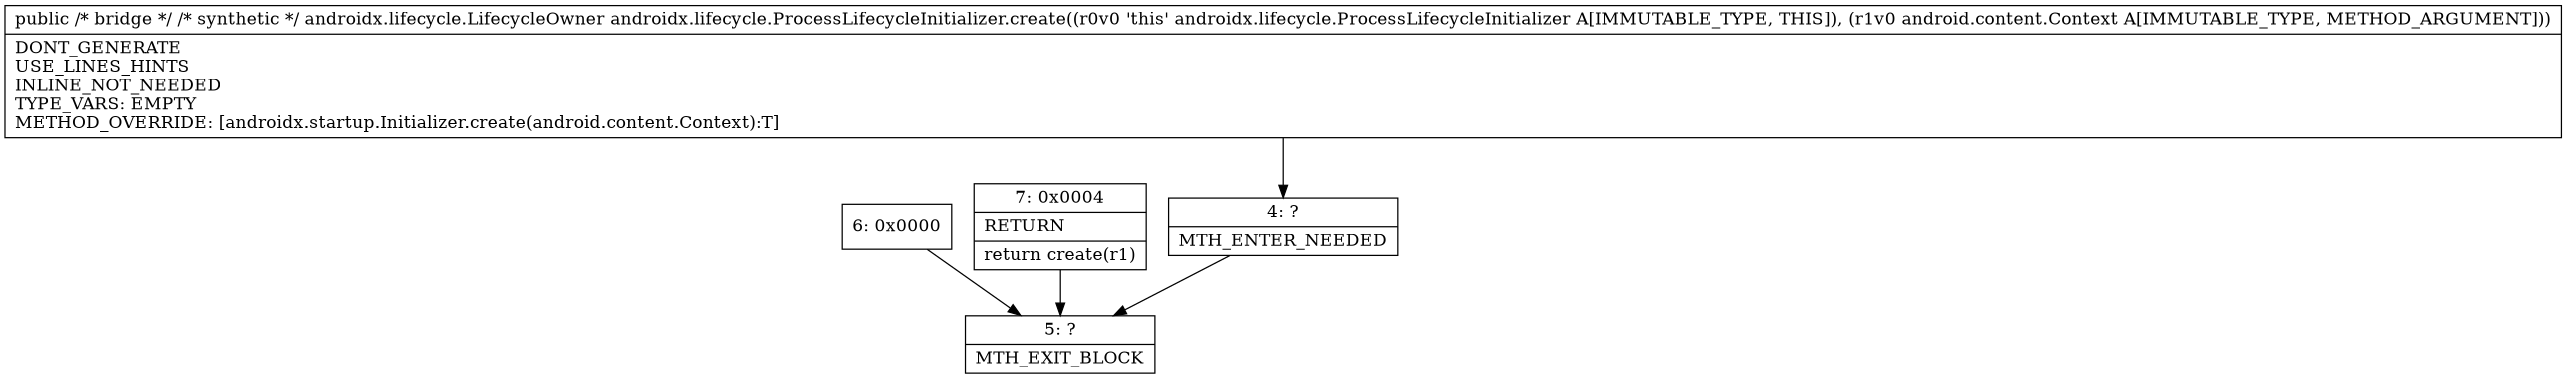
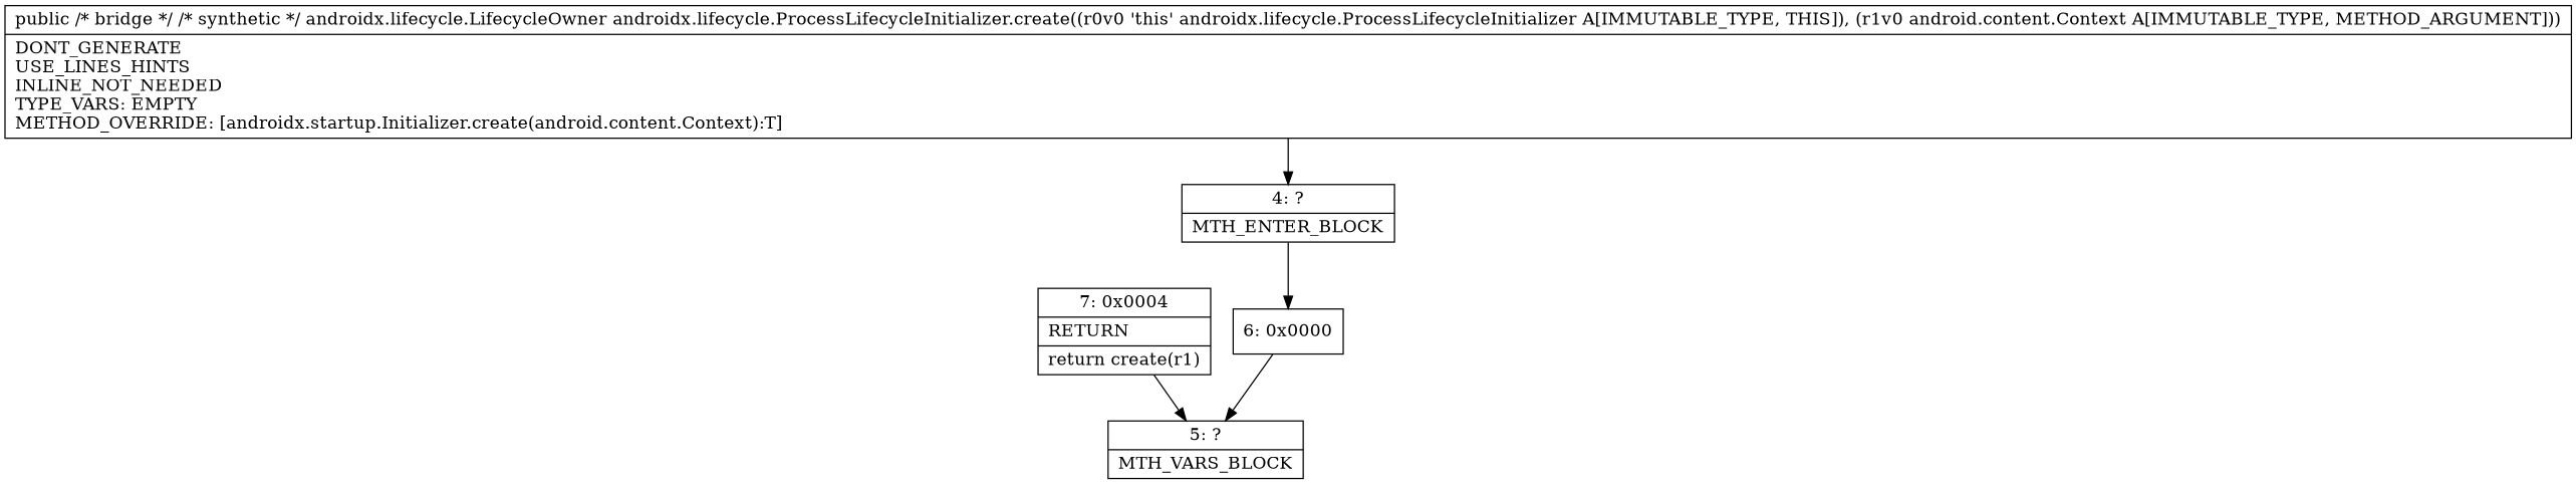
  digraph {
    node [shape=record]
-   n1 [label="{4\:\ ?|MTH_ENTER_NEEDED\l}"]
+   n1 [label="{4\:\ ?|MTH_ENTER_BLOCK\l}"]
    n2 [label="{6\:\ 0x0000}"]
-   n3 [label="{5\:\ ?|MTH_EXIT_BLOCK\l}"]
+   n3 [label="{5\:\ ?|MTH_VARS_BLOCK\l}"]
    n4 [label="{7\:\ 0x0004|RETURN\l|return create(r1)\l}"]
    n5 [label="{public \/* bridge *\/ \/* synthetic *\/ androidx.lifecycle.LifecycleOwner androidx.lifecycle.ProcessLifecycleInitializer.create((r0v0 'this' androidx.lifecycle.ProcessLifecycleInitializer A[IMMUTABLE_TYPE, THIS]), (r1v0 android.content.Context A[IMMUTABLE_TYPE, METHOD_ARGUMENT]))  | DONT_GENERATE\lUSE_LINES_HINTS\lINLINE_NOT_NEEDED\lTYPE_VARS: EMPTY\lMETHOD_OVERRIDE: [androidx.startup.Initializer.create(android.content.Context):T]\l}"]
-   n1 -> n3
+   n1 -> n2
    n2 -> n3
    n4 -> n3
    n5 -> n1
  }
